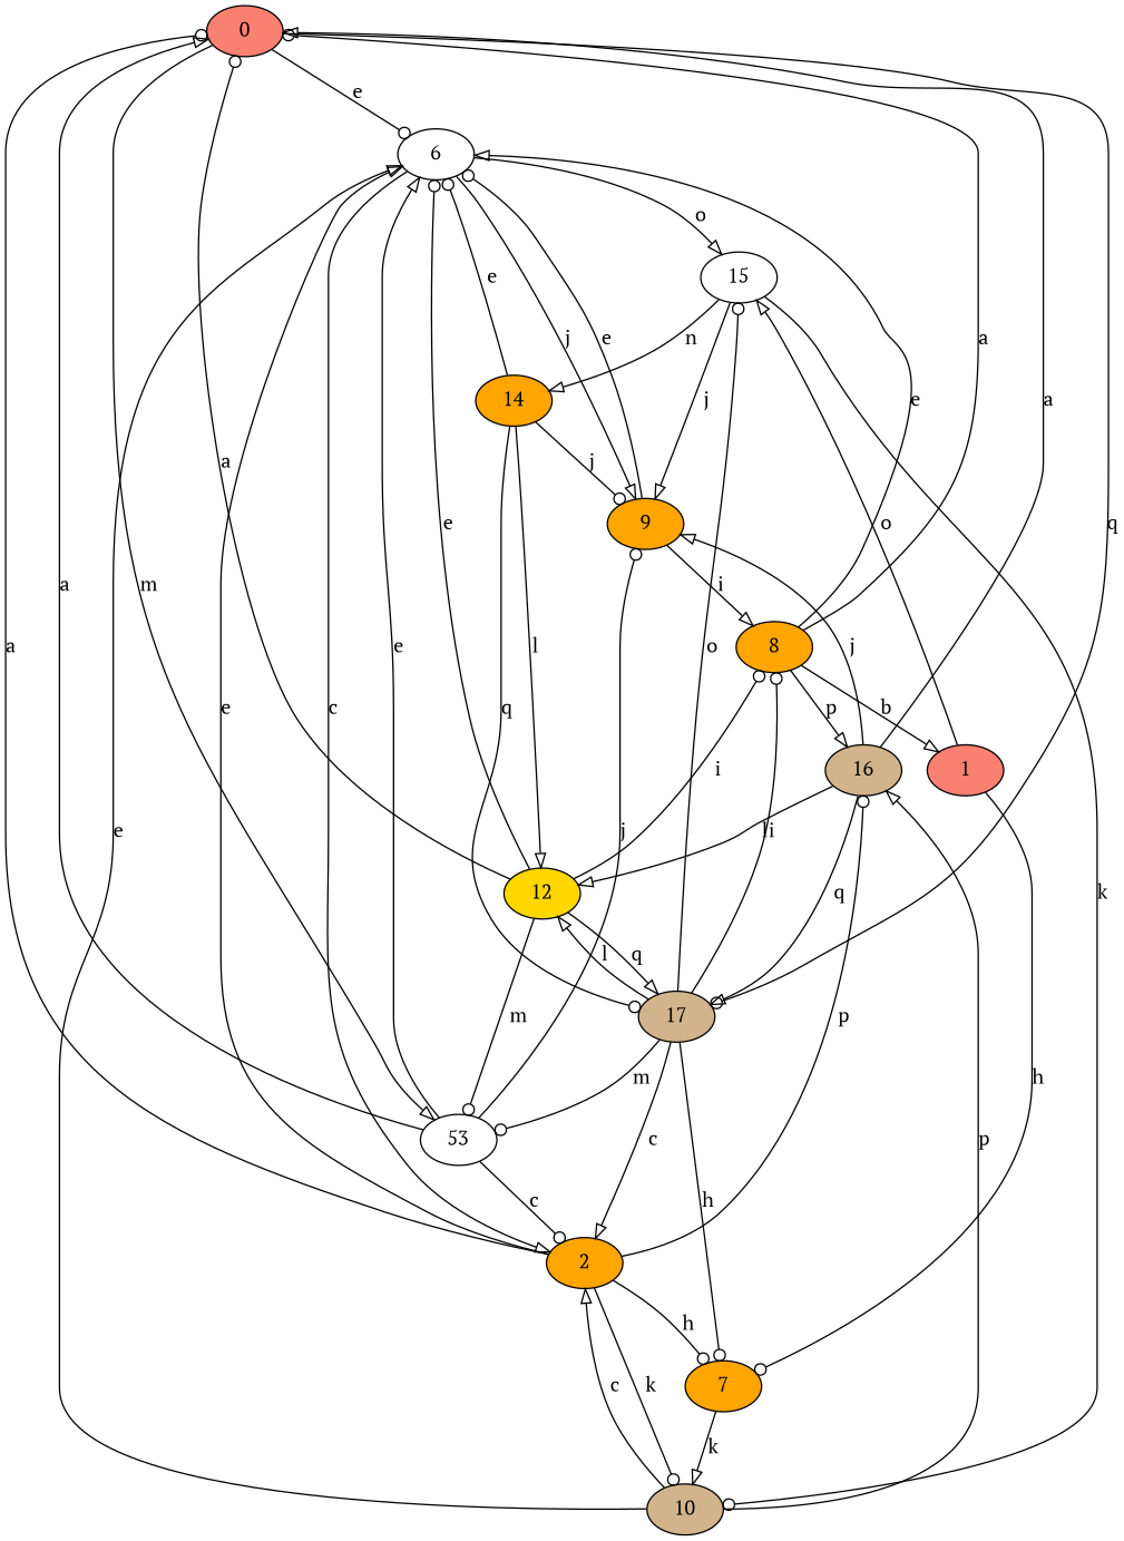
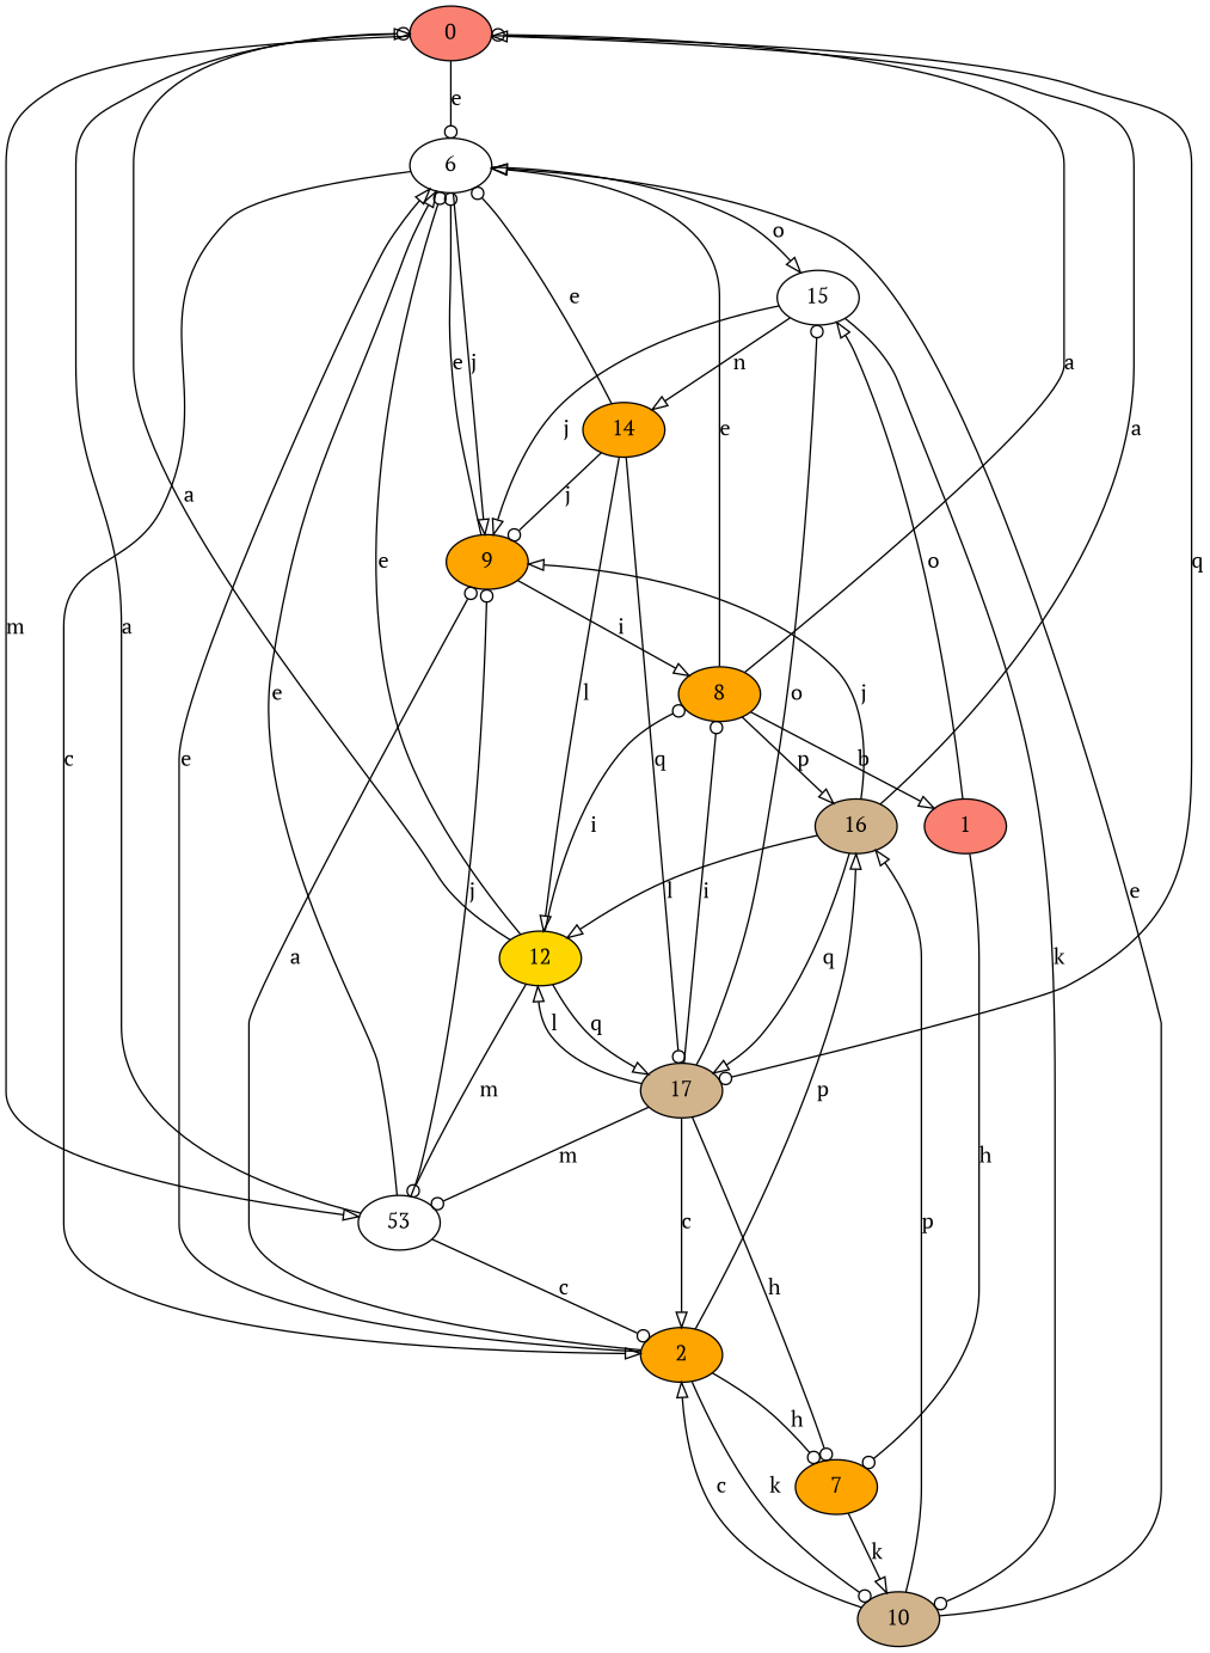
  strict digraph {
    fontname="PT Serif"
    node [fillcolor=orange fontname="PT Serif" style=filled]
    edge [arrowhead=onormal fontname="PT Serif"]
    0 [fillcolor=salmon]
    6 [fillcolor=white]
    n3 [fillcolor=white label=53]
    17 [fillcolor=tan]
    15 [fillcolor=white]
    2
    9
    7
    8
    12 [fillcolor=gold]
    1 [fillcolor=salmon]
    10 [fillcolor=tan]
    14
    16 [fillcolor=tan]
    0 -> 6 [arrowhead=odot label=e]
    0 -> n3 [label=m]
    0 -> 17 [arrowhead=odot label=q]
    6 -> 15 [label=o]
    6 -> 2 [label=c]
    6 -> 9 [label=j]
    n3 -> 0 [label=a]
    n3 -> 6 [label=e]
    n3 -> 2 [arrowhead=odot label=c]
    n3 -> 9 [arrowhead=odot label=j]
    17 -> n3 [arrowhead=odot label=m]
    17 -> 15 [arrowhead=odot label=o]
    17 -> 2 [label=c]
    17 -> 7 [arrowhead=odot label=h]
    17 -> 8 [arrowhead=odot label=i]
    17 -> 12 [label=l]
    15 -> 9 [label=j]
    15 -> 10 [arrowhead=odot label=k]
    15 -> 14 [label=n]
-   2 -> 0 [arrowhead=odot label=a]
+   2 -> 9 [arrowhead=odot label=a]
    2 -> 6 [label=e]
    2 -> 7 [arrowhead=odot label=h]
    2 -> 10 [arrowhead=odot label=k]
-   2 -> 16 [arrowhead=odot label=p]
+   2 -> 16 [label=p]
    9 -> 6 [arrowhead=odot label=e]
    9 -> 8 [label=i]
    7 -> 10 [label=k]
    8 -> 0 [arrowhead=odot label=a]
    8 -> 6 [label=e]
    8 -> 1 [label=b]
    8 -> 16 [label=p]
    12 -> 0 [arrowhead=odot label=a]
    12 -> 6 [arrowhead=odot label=e]
    12 -> n3 [arrowhead=odot label=m]
    12 -> 17 [label=q]
    12 -> 8 [arrowhead=odot label=i]
    1 -> 15 [label=o]
    1 -> 7 [arrowhead=odot label=h]
    10 -> 6 [label=e]
    10 -> 2 [label=c]
    10 -> 16 [label=p]
    14 -> 6 [arrowhead=odot label=e]
    14 -> 17 [arrowhead=odot label=q]
    14 -> 9 [arrowhead=odot label=j]
    14 -> 12 [label=l]
    16 -> 0 [label=a]
    16 -> 17 [label=q]
    16 -> 9 [label=j]
    16 -> 12 [label=l]
  }
